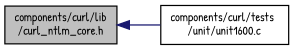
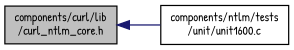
  digraph {
    rankdir=LR
    fontname="Patrick Hand"
    node [color=black fontname="Patrick Hand" fontsize=10 shape=record style=filled]
    n1 [fillcolor=grey75 fontcolor=black height=0.2 label="components/curl/lib\l/curl_ntlm_core.h" width=0.4]
-   n2 [fillcolor=white height=0.2 label="components/curl/tests\l/unit/unit1600.c" width=0.4]
+   n2 [fillcolor=white height=0.2 label="components/ntlm/tests\l/unit/unit1600.c" width=0.4]
    n1 -> n2 [color=midnightblue dir=back fontname="Patrick Hand" fontsize=10 labelfontname=Helvetica labelfontsize=10 style=solid]
  }
